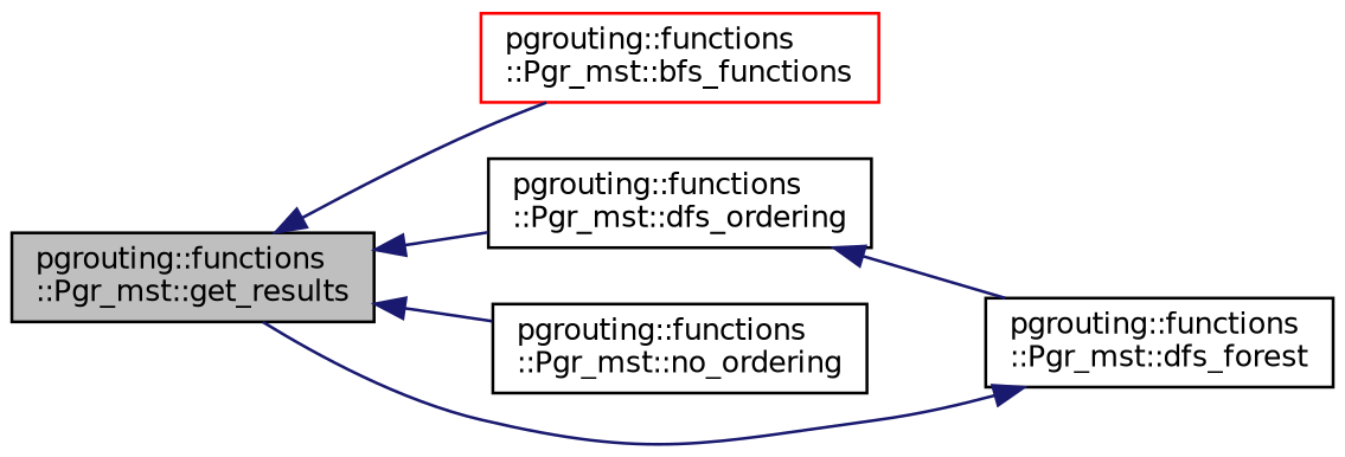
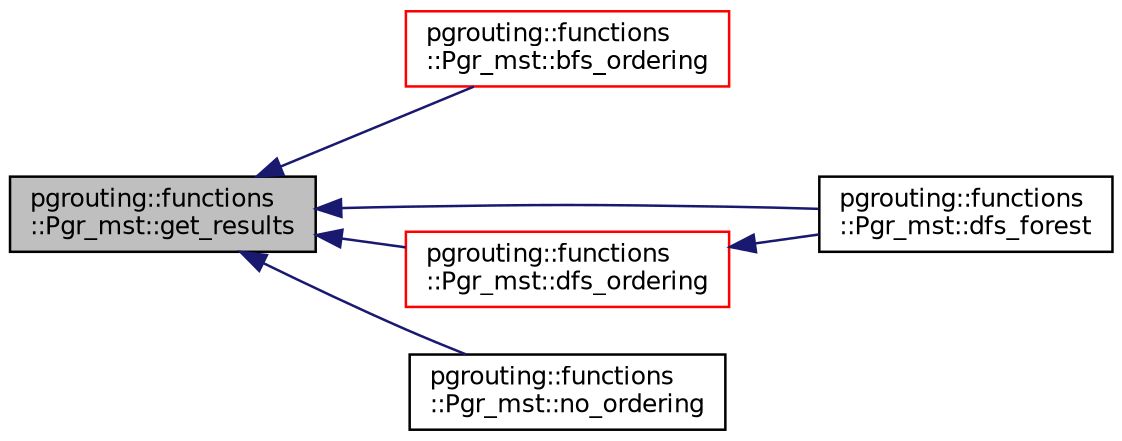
  digraph {
    rankdir=LR
    node [color=black fillcolor=white fontname=Helvetica fontsize=10 shape=record style=filled]
    edge [color=midnightblue dir=back fontname=Helvetica fontsize=10 labelfontname=Helvetica labelfontsize=10 style=solid]
    n1 [fillcolor=grey75 fontcolor=black height=0.2 label="pgrouting::functions\l::Pgr_mst::get_results" width=0.4]
-   n2 [color=red height=0.2 label="pgrouting::functions\l::Pgr_mst::bfs_functions" width=0.4]
+   n2 [color=red height=0.2 label="pgrouting::functions\l::Pgr_mst::bfs_ordering" width=0.4]
    n3 [height=0.2 label="pgrouting::functions\l::Pgr_mst::dfs_forest" width=0.4]
-   n4 [height=0.2 label="pgrouting::functions\l::Pgr_mst::dfs_ordering" width=0.4]
+   n4 [color=red height=0.2 label="pgrouting::functions\l::Pgr_mst::dfs_ordering" width=0.4]
    n5 [height=0.2 label="pgrouting::functions\l::Pgr_mst::no_ordering" width=0.4]
    n1 -> n2
-   n3 -> n1
+   n1 -> n3
    n1 -> n4
    n1 -> n5
    n4 -> n3
  }
